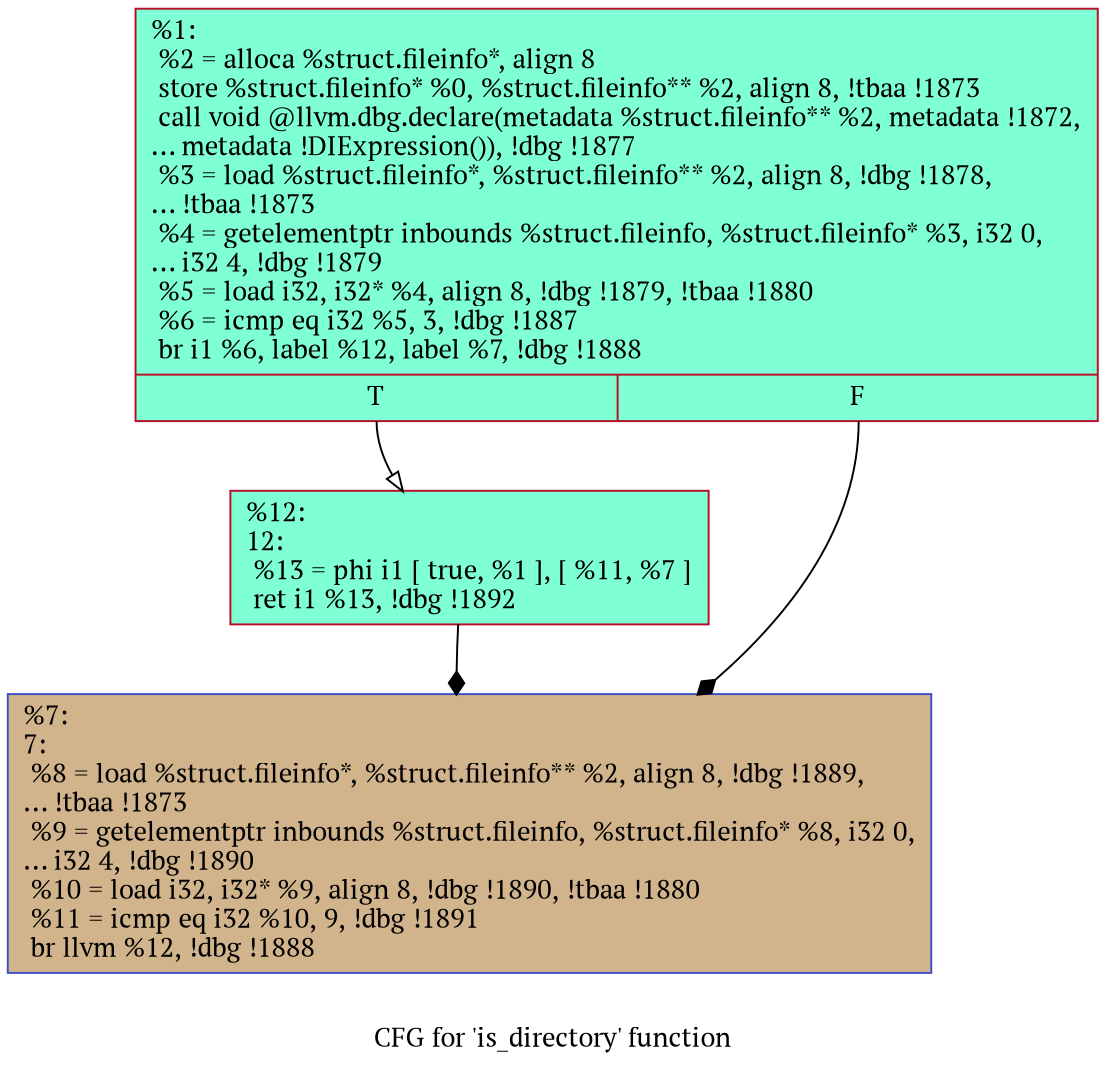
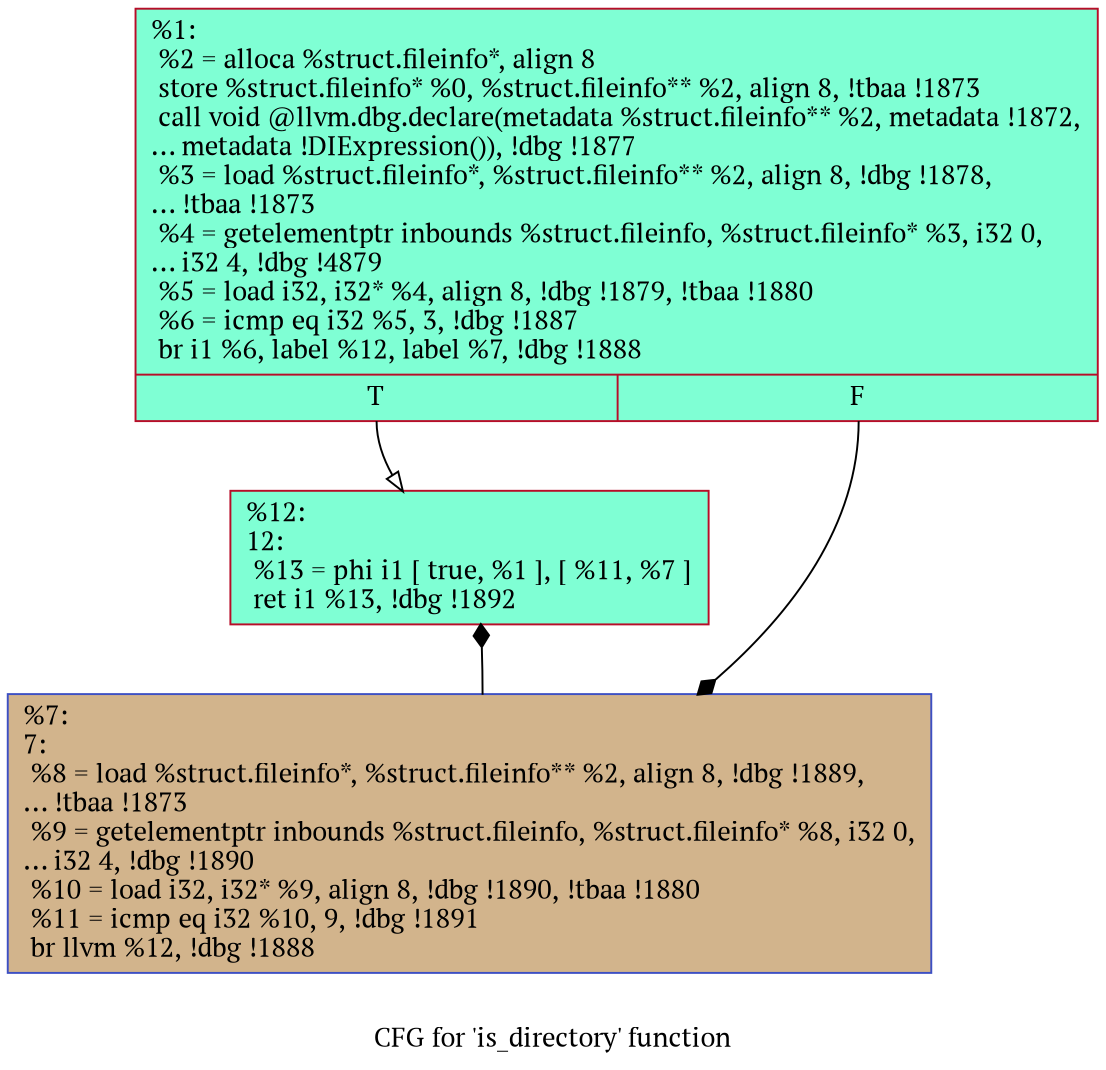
  digraph {
    fontname="PT Serif"
    label="CFG for 'is_directory' function"
    node [color="#b70d28ff" fillcolor=aquamarine fontname="PT Serif" shape=record style=filled]
    edge [arrowhead=diamond fontname="PT Serif"]
-   n1 [label="{%1:\l  %2 = alloca %struct.fileinfo*, align 8\l  store %struct.fileinfo* %0, %struct.fileinfo** %2, align 8, !tbaa !1873\l  call void @llvm.dbg.declare(metadata %struct.fileinfo** %2, metadata !1872,\l... metadata !DIExpression()), !dbg !1877\l  %3 = load %struct.fileinfo*, %struct.fileinfo** %2, align 8, !dbg !1878,\l... !tbaa !1873\l  %4 = getelementptr inbounds %struct.fileinfo, %struct.fileinfo* %3, i32 0,\l... i32 4, !dbg !1879\l  %5 = load i32, i32* %4, align 8, !dbg !1879, !tbaa !1880\l  %6 = icmp eq i32 %5, 3, !dbg !1887\l  br i1 %6, label %12, label %7, !dbg !1888\l|{<s0>T|<s1>F}}"]
+   n1 [label="{%1:\l  %2 = alloca %struct.fileinfo*, align 8\l  store %struct.fileinfo* %0, %struct.fileinfo** %2, align 8, !tbaa !1873\l  call void @llvm.dbg.declare(metadata %struct.fileinfo** %2, metadata !1872,\l... metadata !DIExpression()), !dbg !1877\l  %3 = load %struct.fileinfo*, %struct.fileinfo** %2, align 8, !dbg !1878,\l... !tbaa !1873\l  %4 = getelementptr inbounds %struct.fileinfo, %struct.fileinfo* %3, i32 0,\l... i32 4, !dbg !4879\l  %5 = load i32, i32* %4, align 8, !dbg !1879, !tbaa !1880\l  %6 = icmp eq i32 %5, 3, !dbg !1887\l  br i1 %6, label %12, label %7, !dbg !1888\l|{<s0>T|<s1>F}}"]
    n2 [label="{%12:\l12:                                               \l  %13 = phi i1 [ true, %1 ], [ %11, %7 ]\l  ret i1 %13, !dbg !1892\l}"]
    n3 [color="#3d50c3ff" fillcolor=tan label="{%7:\l7:                                                \l  %8 = load %struct.fileinfo*, %struct.fileinfo** %2, align 8, !dbg !1889,\l... !tbaa !1873\l  %9 = getelementptr inbounds %struct.fileinfo, %struct.fileinfo* %8, i32 0,\l... i32 4, !dbg !1890\l  %10 = load i32, i32* %9, align 8, !dbg !1890, !tbaa !1880\l  %11 = icmp eq i32 %10, 9, !dbg !1891\l  br llvm %12, !dbg !1888\l}"]
    n1 -> n2 [arrowhead=onormal tailport=s0]
    n1 -> n3 [tailport=s1]
-   n2 -> n3
+   n3 -> n2
  }
